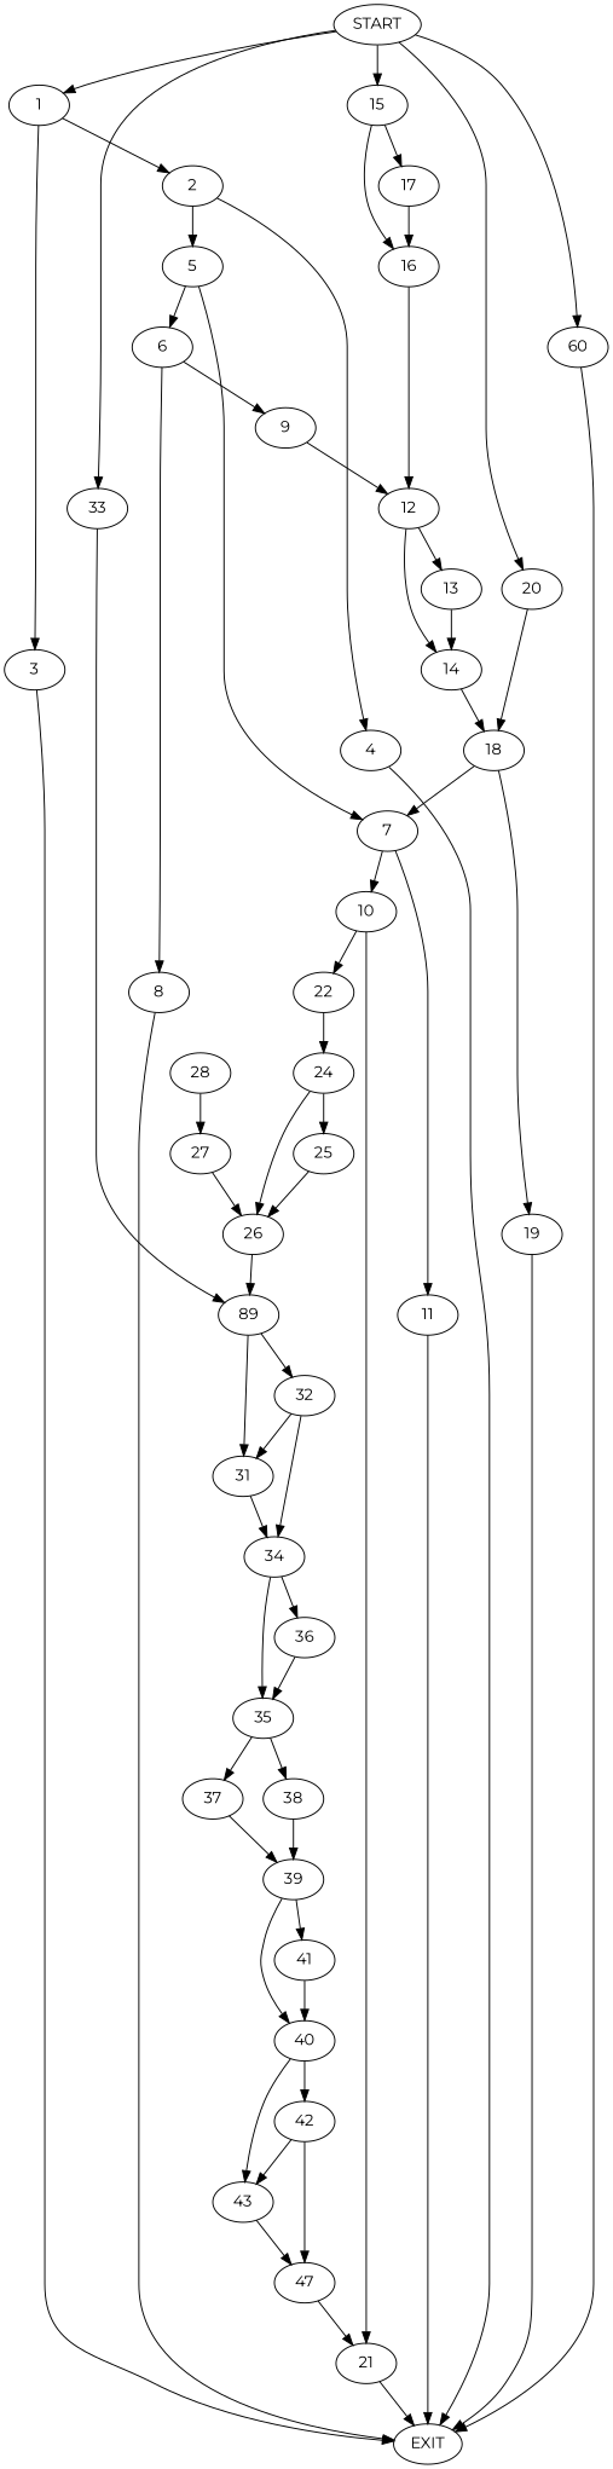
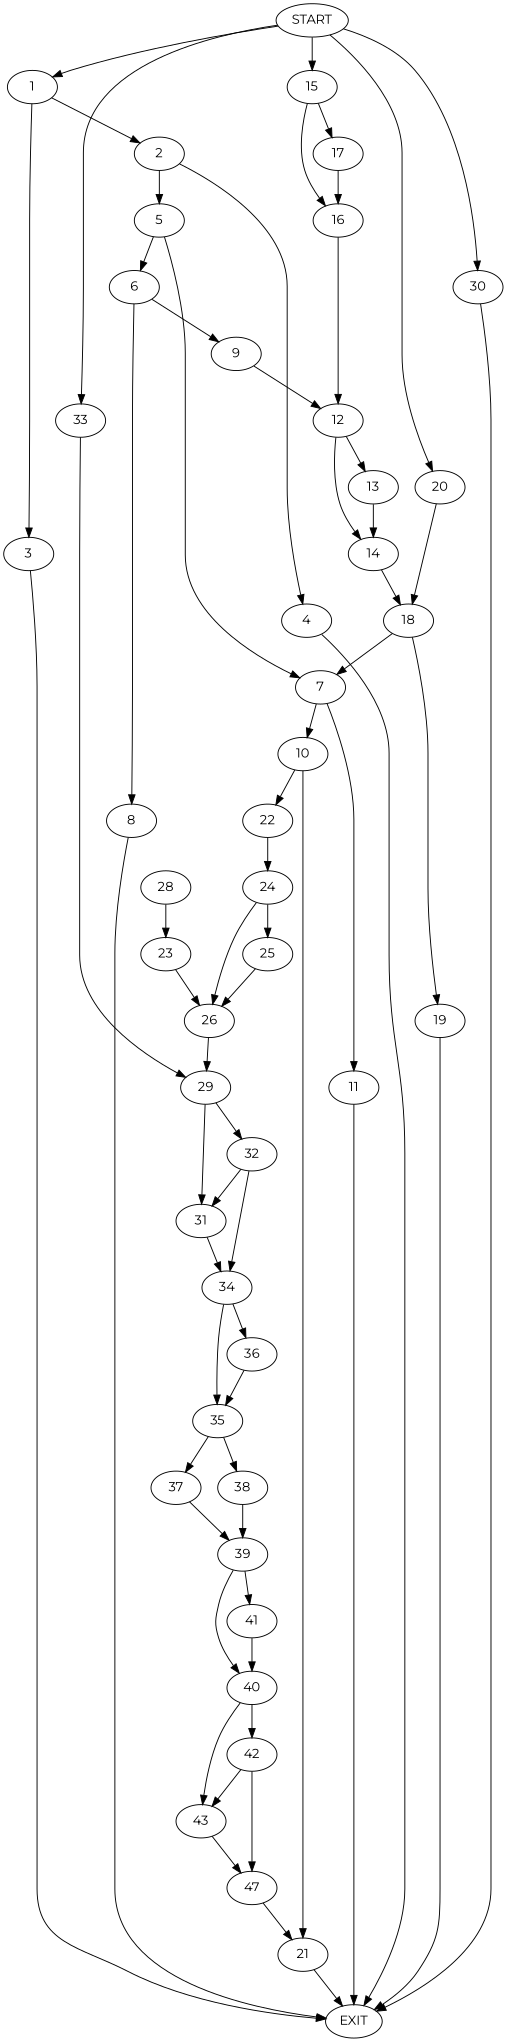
  digraph {
    fontname=Montserrat
    node [fontname=Montserrat]
    edge [fontname=Montserrat]
    n1 [label=START]
    1
    15
    20
-   30 [label=60]
+   30
    33
    2
    3
    16
    17
    18
    n12 [label=EXIT]
-   29 [label=89]
+   29
    4
    5
    6
    7
    8
    9
    10
    11
    12
    21
    22
    13
    14
    24
    19
    25
    26
-   27
+   27 [label=23]
    28
    31
    32
    34
    35
    36
    37
    38
    39
    40
    41
    42
    43
    n45 [label=47]
    n1 -> 1
    n1 -> 15
    n1 -> 20
    n1 -> 30
    n1 -> 33
    1 -> 2
    1 -> 3
    15 -> 16
    15 -> 17
    20 -> 18
    30 -> n12
    33 -> 29
    2 -> 4
    2 -> 5
    3 -> n12
    16 -> 12
    17 -> 16
    18 -> 7
    18 -> 19
    29 -> 31
    29 -> 32
    4 -> n12
    5 -> 6
    5 -> 7
    6 -> 8
    6 -> 9
    7 -> 10
    7 -> 11
    8 -> n12
    9 -> 12
    10 -> 21
    10 -> 22
    11 -> n12
    12 -> 13
    12 -> 14
    21 -> n12
    22 -> 24
    13 -> 14
    14 -> 18
    24 -> 25
    24 -> 26
    19 -> n12
    25 -> 26
    26 -> 29
    27 -> 26
    28 -> 27
    31 -> 34
    32 -> 31
    32 -> 34
    34 -> 35
    34 -> 36
    35 -> 37
    35 -> 38
    36 -> 35
    37 -> 39
    38 -> 39
    39 -> 40
    39 -> 41
    40 -> 42
    40 -> 43
    41 -> 40
    42 -> 43
    42 -> n45
    43 -> n45
    n45 -> 21
  }
